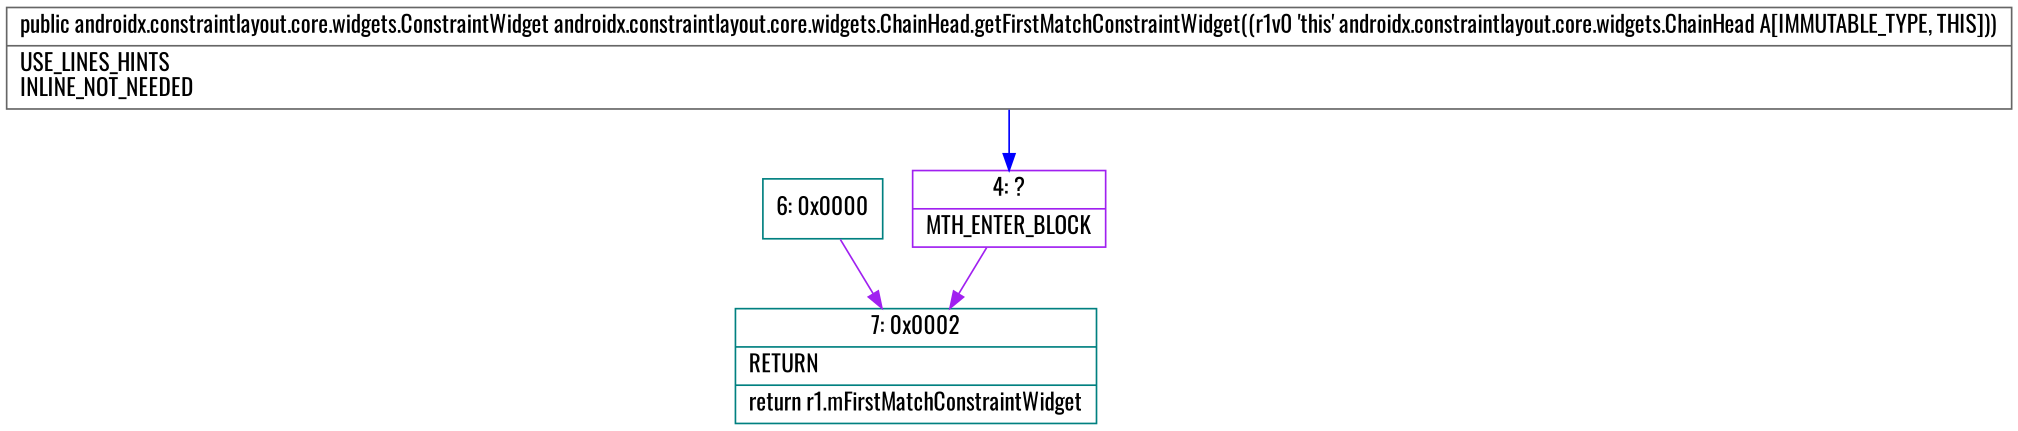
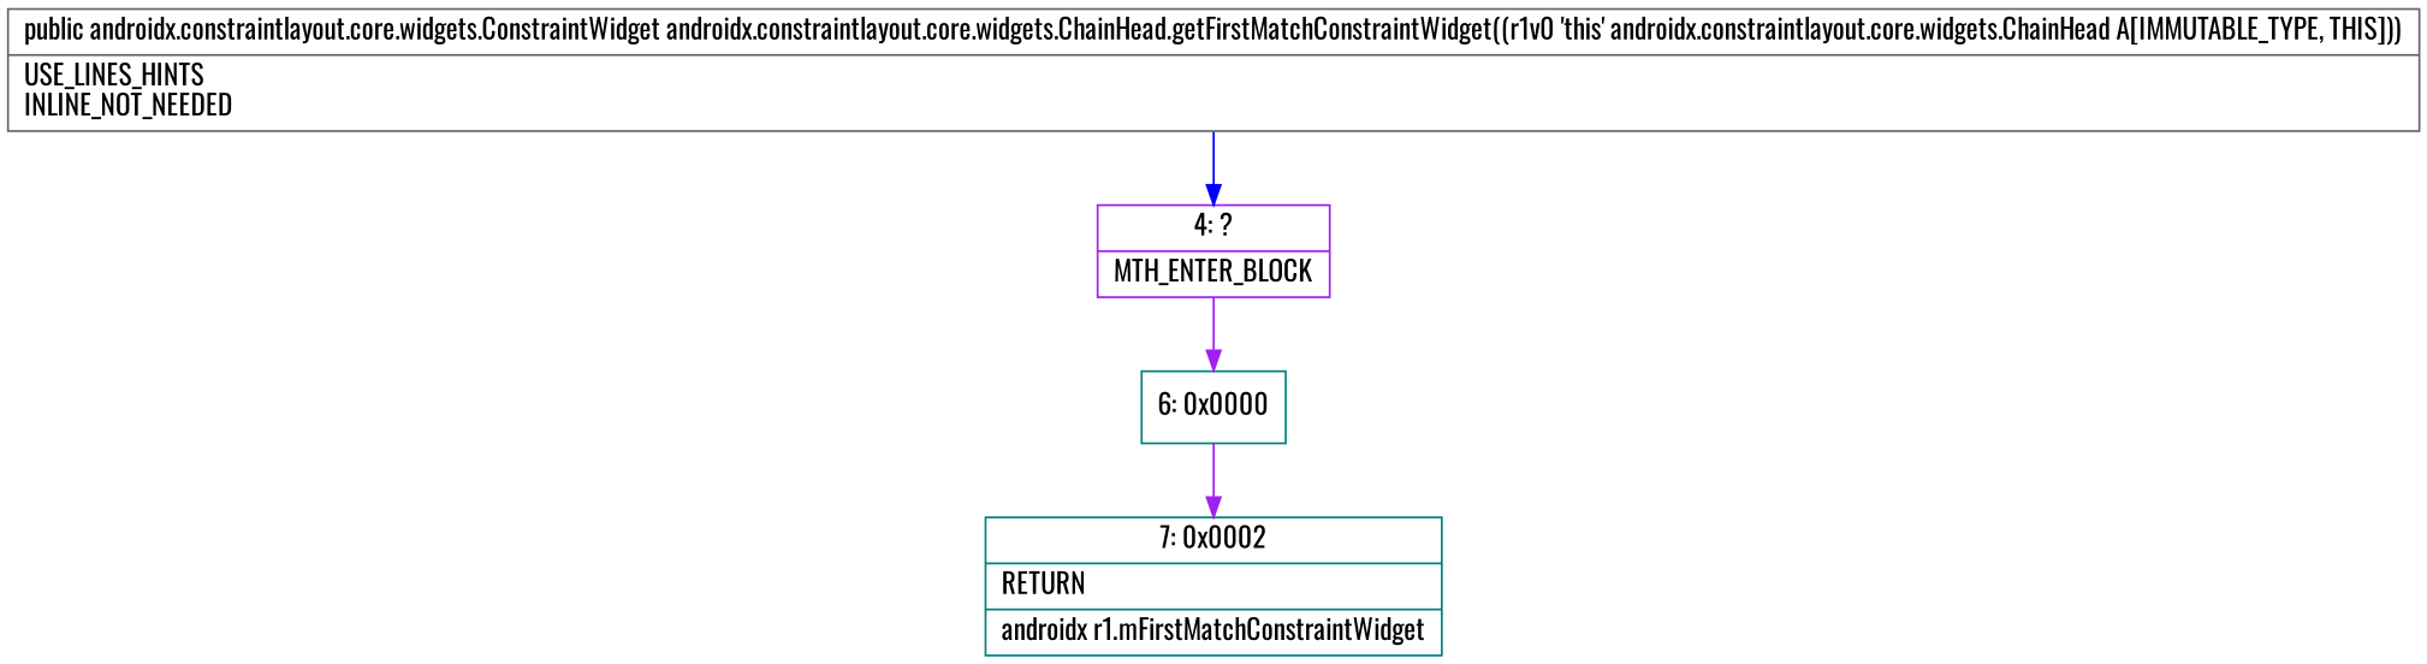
  digraph {
    fontname=Oswald
    node [color=teal fontname=Oswald shape=record]
    edge [color=purple fontname=Oswald]
    n1 [color=purple label="{4\:\ ?|MTH_ENTER_BLOCK\l}"]
    n2 [label="{6\:\ 0x0000}"]
-   n3 [label="{7\:\ 0x0002|RETURN\l|return r1.mFirstMatchConstraintWidget\l}"]
+   n3 [label="{7\:\ 0x0002|RETURN\l|androidx r1.mFirstMatchConstraintWidget\l}"]
    n4 [color=gray40 label="{public androidx.constraintlayout.core.widgets.ConstraintWidget androidx.constraintlayout.core.widgets.ChainHead.getFirstMatchConstraintWidget((r1v0 'this' androidx.constraintlayout.core.widgets.ChainHead A[IMMUTABLE_TYPE, THIS]))  | USE_LINES_HINTS\lINLINE_NOT_NEEDED\l}"]
-   n1 -> n3
+   n1 -> n2
    n2 -> n3
    n4 -> n1 [color=blue]
  }
